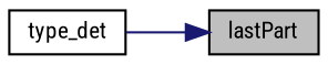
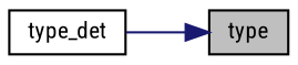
  digraph {
    rankdir=RL
    fontname="Roboto Condensed"
    node [color=black fontname="Roboto Condensed" fontsize=10 shape=record style=filled]
-   n1 [fillcolor=grey75 fontcolor=black height=0.2 label=lastPart width=0.4]
+   n1 [fillcolor=grey75 fontcolor=black height=0.2 label=type width=0.4]
    n2 [fillcolor=white height=0.2 label=type_det width=0.4]
    n1 -> n2 [color=midnightblue dir=back fontname="Roboto Condensed" fontsize=10 labelfontname=Helvetica labelfontsize=10 style=solid]
  }
